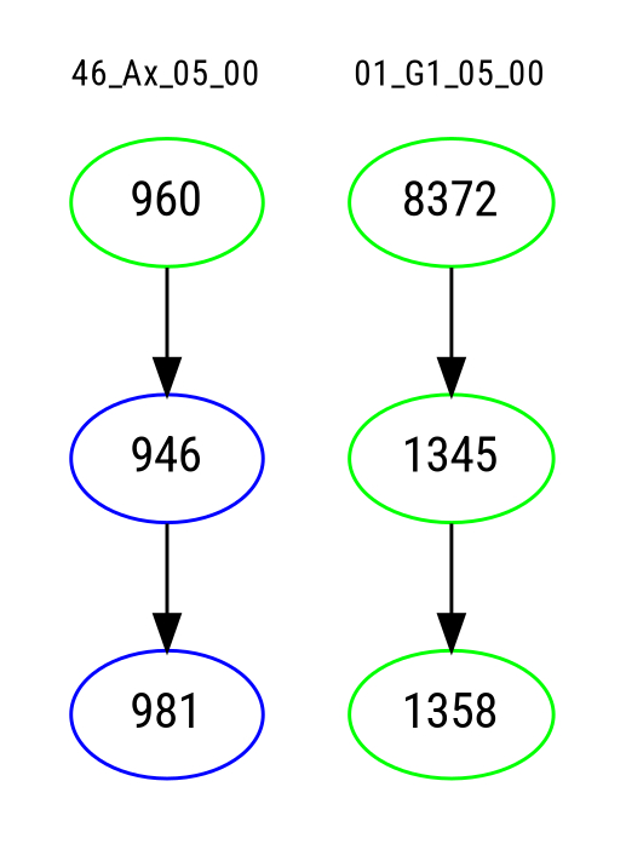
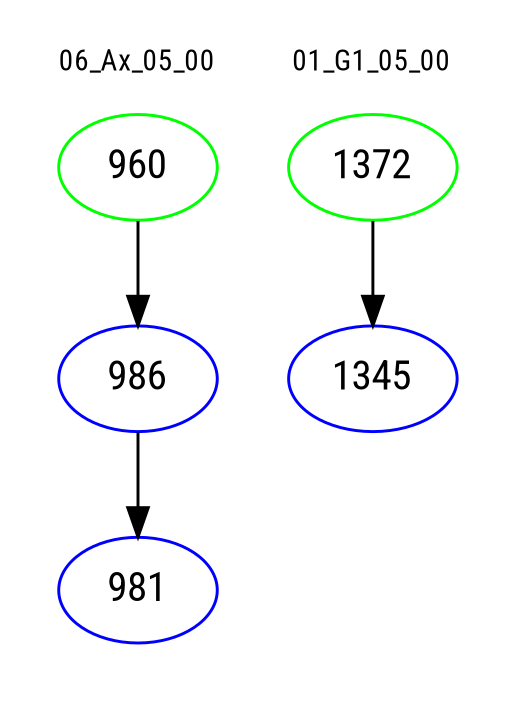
  digraph {
    fontname="Roboto Condensed"
    node [color=green fontname="Roboto Condensed"]
    edge [color=black fontname="Roboto Condensed"]
    n1 [label=960]
-   n2 [color=blue label=946]
+   n2 [color=blue label=986]
    n3 [color=blue label=981]
-   n4 [label=8372]
-   n5 [label=1345]
-   n6 [label=1358]
+   n4 [label=1372]
+   n5 [color=blue label=1345]
    subgraph cluster_1 {
      color=white
      fontsize=10
-     label="46_Ax_05_00"
+     label="06_Ax_05_00"
      n1
      n2
      n3
    }
    subgraph cluster_2 {
      color=white
      fontsize=10
      label="01_G1_05_00"
      n4
      n5
-     n6
    }
    n1 -> n2
    n2 -> n3
    n4 -> n5
-   n5 -> n6
  }
